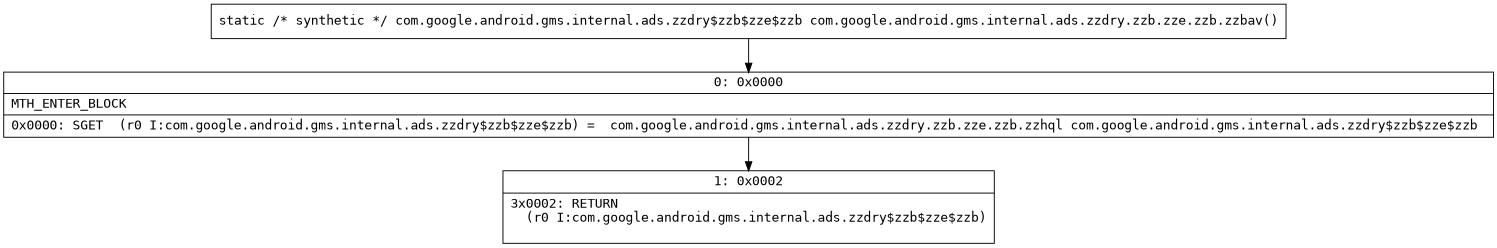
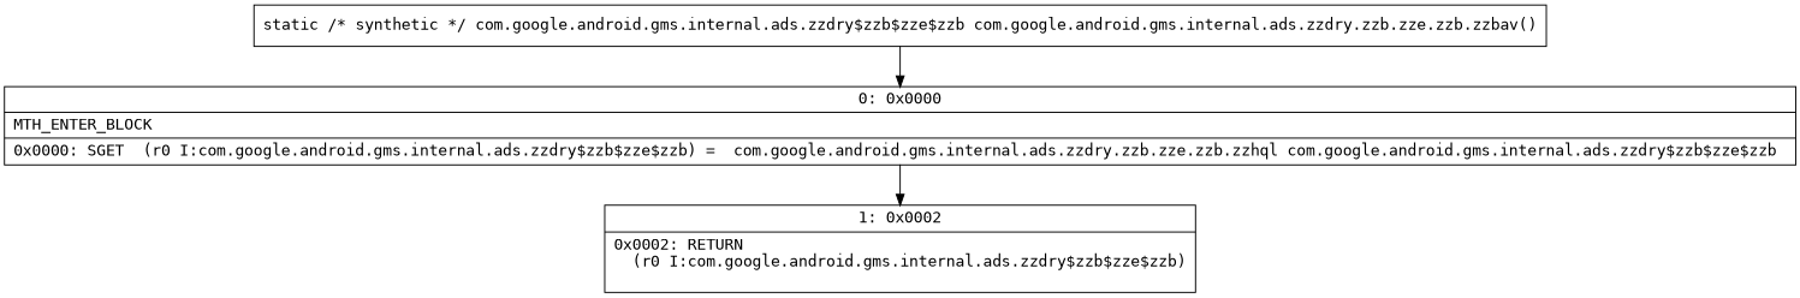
  digraph {
    fontname="DejaVu Sans Mono"
    node [shape=record fontname="DejaVu Sans Mono"]
    edge [fontname="DejaVu Sans Mono"]
    n1 [label="{0\:\ 0x0000|MTH_ENTER_BLOCK\l|0x0000: SGET  (r0 I:com.google.android.gms.internal.ads.zzdry$zzb$zze$zzb) =  com.google.android.gms.internal.ads.zzdry.zzb.zze.zzb.zzhql com.google.android.gms.internal.ads.zzdry$zzb$zze$zzb \l}"]
-   n2 [label="{1\:\ 0x0002|3x0002: RETURN  \l  (r0 I:com.google.android.gms.internal.ads.zzdry$zzb$zze$zzb)\l \l}"]
+   n2 [label="{1\:\ 0x0002|0x0002: RETURN  \l  (r0 I:com.google.android.gms.internal.ads.zzdry$zzb$zze$zzb)\l \l}"]
    n3 [label="{static \/* synthetic *\/ com.google.android.gms.internal.ads.zzdry$zzb$zze$zzb com.google.android.gms.internal.ads.zzdry.zzb.zze.zzb.zzbav() }"]
    n1 -> n2
    n3 -> n1
  }
